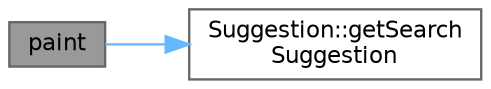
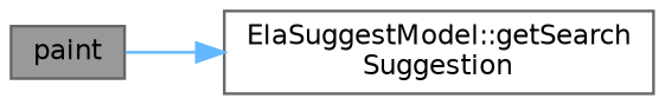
  digraph {
    rankdir=LR
    node [fontname=Helvetica fontsize=10 shape=box style=filled]
    n1 [color=gray40 fillcolor=grey60 fontcolor=black height=0.2 label=paint width=0.4]
-   n2 [color=grey40 fillcolor=white height=0.2 label="Suggestion::getSearch\lSuggestion" width=0.4]
+   n2 [color=grey40 fillcolor=white height=0.2 label="ElaSuggestModel::getSearch\lSuggestion" width=0.4]
    n1 -> n2 [color=steelblue1 fontname=Helvetica fontsize=10 labelfontname=Helvetica labelfontsize=10 style=solid]
  }
